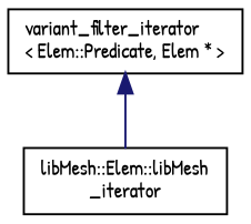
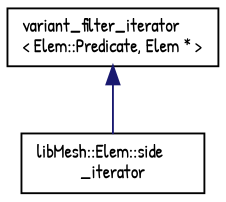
  digraph {
    rankdir=TB
    fontname="Patrick Hand"
    node [color=black fillcolor=white fontname="Patrick Hand" fontsize=10 shape=record style=filled]
    n1 [height=0.2 label="variant_filter_iterator\l\< Elem::Predicate, Elem * \>" width=0.4]
-   n2 [height=0.2 label="libMesh::Elem::libMesh\l_iterator" width=0.4]
+   n2 [height=0.2 label="libMesh::Elem::side\l_iterator" width=0.4]
    n1 -> n2 [color=midnightblue dir=back fontname="Patrick Hand" fontsize=10 labelfontname=Helvetica labelfontsize=10 style=solid]
  }
